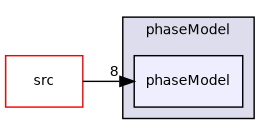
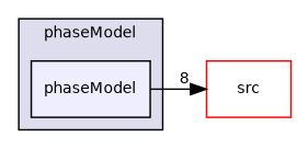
  digraph {
    compound=true
    rankdir=LR
    node [fontname=Helvetica fontsize=10 shape=box]
    n1 [fillcolor="#eeeeff" label=phaseModel pencolor=black style=filled]
    n2 [color=red label=src]
    subgraph cluster_1 {
      bgcolor="#ddddee"
      fontname=Helvetica
      fontsize=10
      label=phaseModel
      pencolor=black
      n1
    }
-   n2 -> n1 [headlabel=8 labeldistance=1.5 labelfontname=Helvetica labelfontsize=10]
+   n1 -> n2 [headlabel=8 labeldistance=1.5 labelfontname=Helvetica labelfontsize=10]
  }
